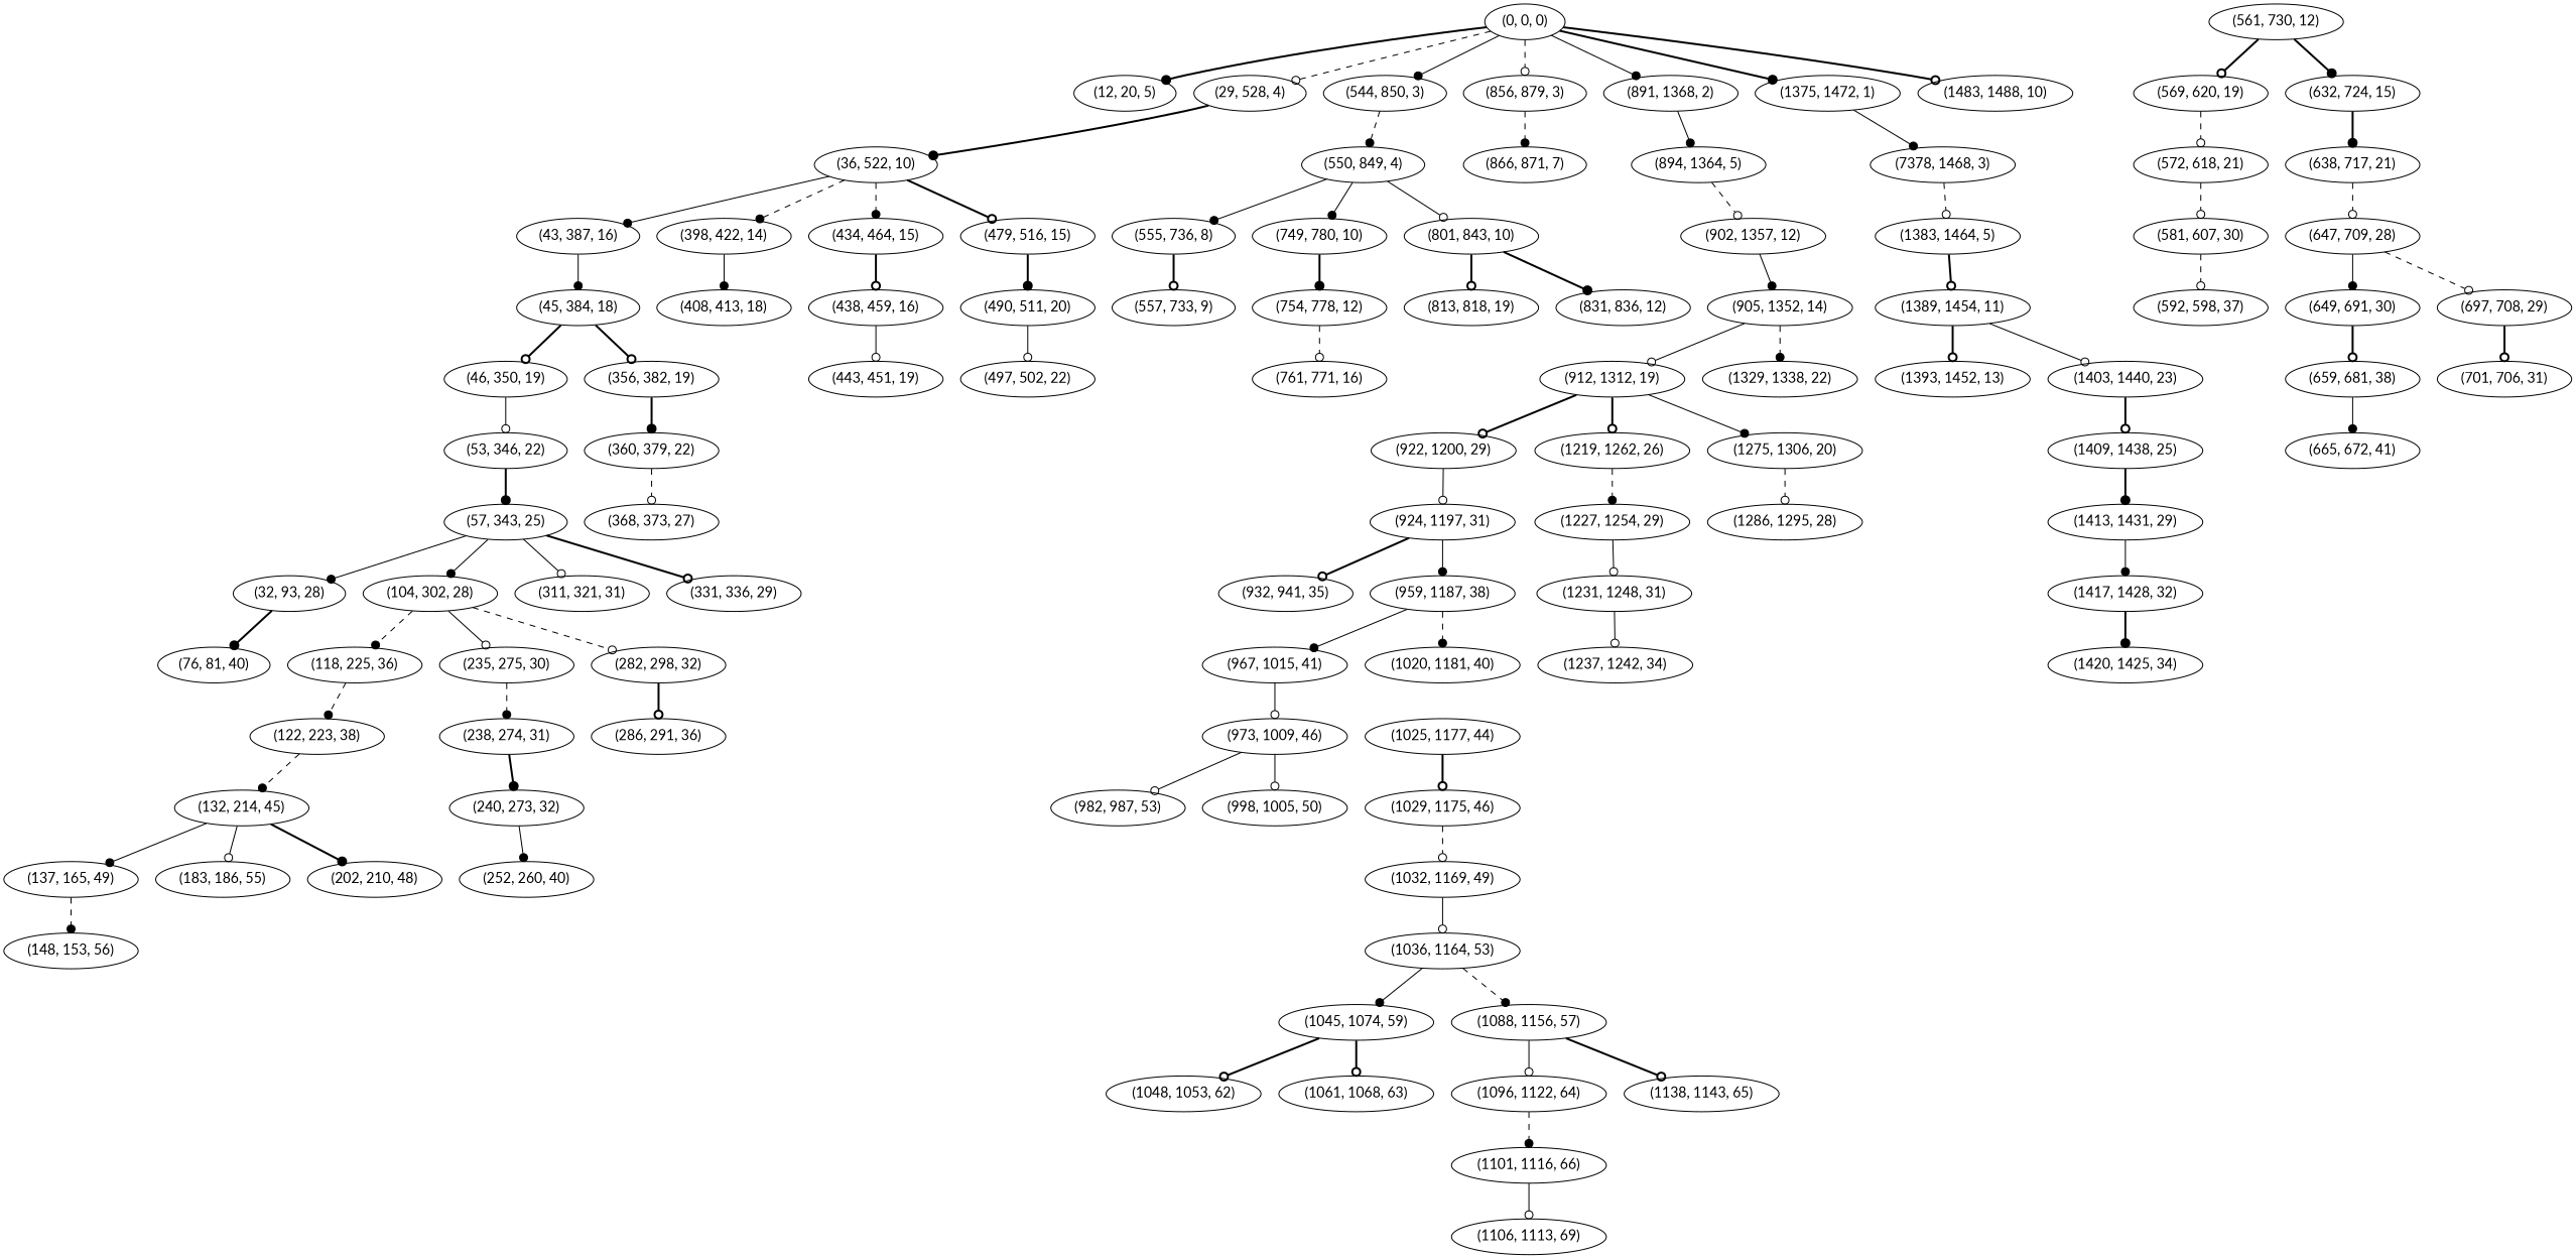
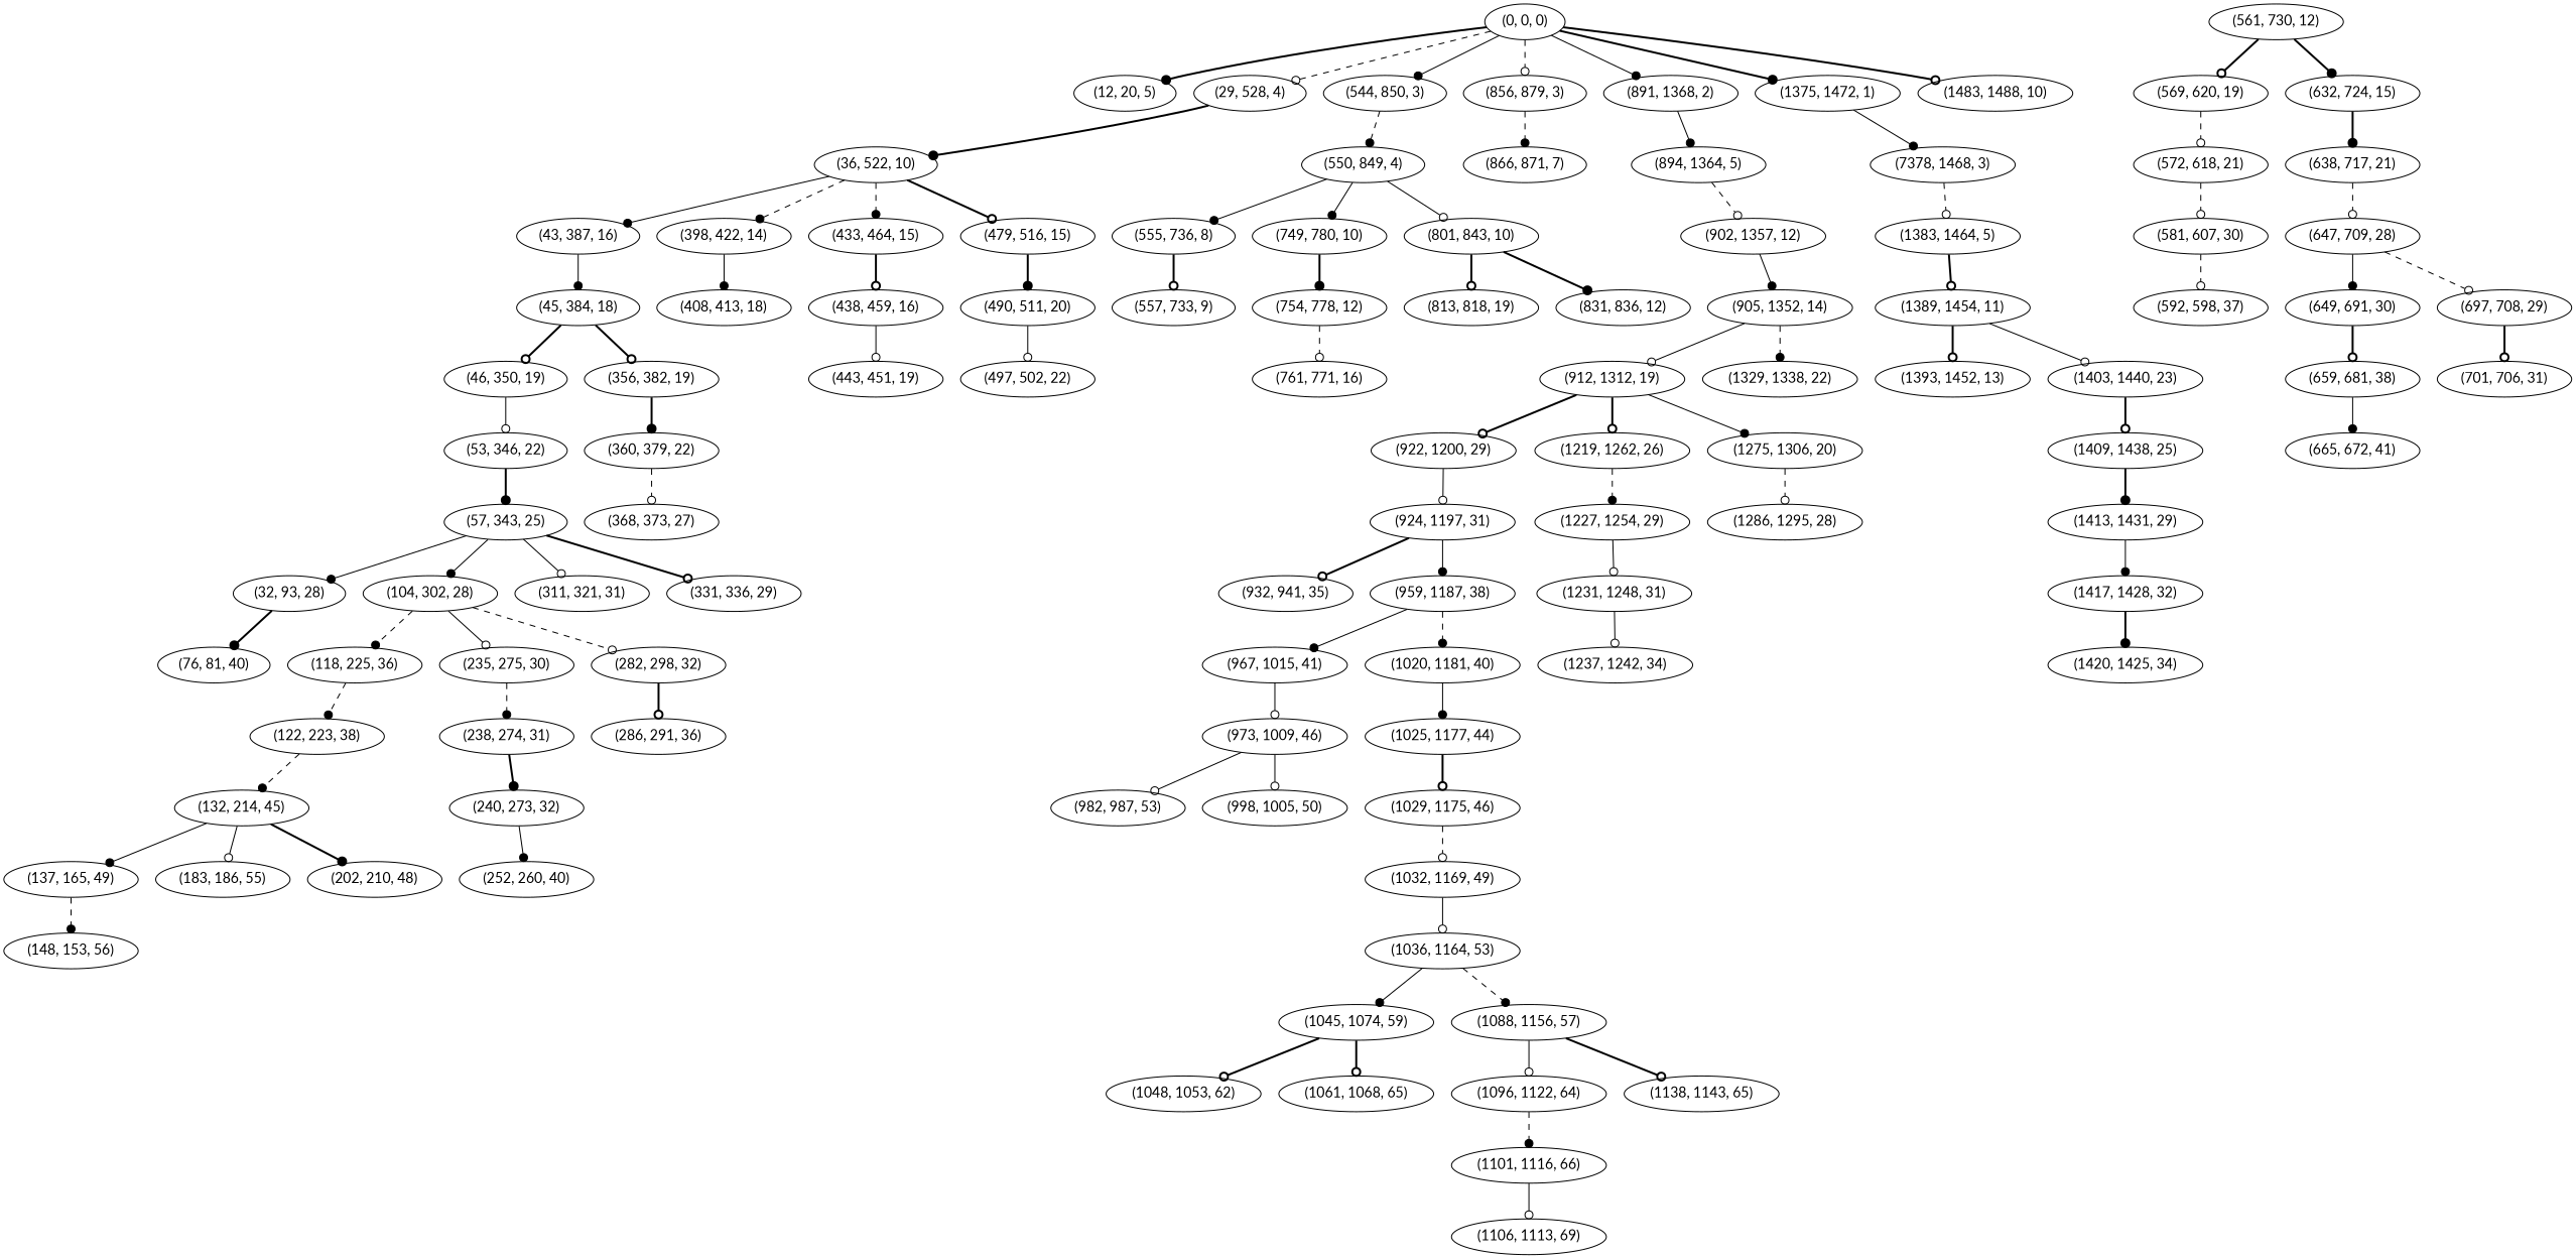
  digraph {
    fontname=Lato
    node [fontname=Lato]
    edge [arrowhead=odot fontname=Lato style=solid]
    "(0, 0, 0)"
    "(12, 20, 5)"
    "(29, 528, 4)"
    "(544, 850, 3)"
    "(856, 879, 3)"
    "(891, 1368, 2)"
    "(1375, 1472, 1)"
    "(1483, 1488, 10)"
    "(36, 522, 10)"
    "(550, 849, 4)"
    "(866, 871, 7)"
    "(894, 1364, 5)"
    n13 [label="(7378, 1468, 3)"]
    "(43, 387, 16)"
    "(398, 422, 14)"
-   "(434, 464, 15)"
+   "(434, 464, 15)" [label="(433, 464, 15)"]
    "(479, 516, 15)"
    "(45, 384, 18)"
    "(408, 413, 18)"
    "(438, 459, 16)"
    "(490, 511, 20)"
    "(46, 350, 19)"
    "(356, 382, 19)"
    "(53, 346, 22)"
    "(360, 379, 22)"
    "(57, 343, 25)"
    n27 [label="(32, 93, 28)"]
    "(104, 302, 28)"
    "(311, 321, 31)"
    "(331, 336, 29)"
    "(76, 81, 40)"
    "(118, 225, 36)"
    "(235, 275, 30)"
    "(282, 298, 32)"
    "(122, 223, 38)"
    "(238, 274, 31)"
    "(286, 291, 36)"
    "(132, 214, 45)"
    "(137, 165, 49)"
    "(183, 186, 55)"
    "(202, 210, 48)"
    "(148, 153, 56)"
    "(240, 273, 32)"
    "(252, 260, 40)"
    "(368, 373, 27)"
    "(443, 451, 19)"
    "(497, 502, 22)"
    "(555, 736, 8)"
    "(749, 780, 10)"
    "(801, 843, 10)"
    "(557, 733, 9)"
    "(754, 778, 12)"
    "(813, 818, 19)"
    "(831, 836, 12)"
    "(561, 730, 12)"
    "(569, 620, 19)"
    "(632, 724, 15)"
    "(572, 618, 21)"
    "(638, 717, 21)"
    "(581, 607, 30)"
    "(592, 598, 37)"
    "(647, 709, 28)"
    "(649, 691, 30)"
    "(697, 708, 29)"
    "(659, 681, 38)"
    "(701, 706, 31)"
    "(665, 672, 41)"
    "(761, 771, 16)"
    "(902, 1357, 12)"
    "(905, 1352, 14)"
    "(912, 1312, 19)"
    "(1329, 1338, 22)"
    "(922, 1200, 29)"
    "(1219, 1262, 26)"
    "(1275, 1306, 20)"
    "(924, 1197, 31)"
    "(1227, 1254, 29)"
    "(1286, 1295, 28)"
    "(932, 941, 35)"
    "(959, 1187, 38)"
    "(967, 1015, 41)"
    "(1020, 1181, 40)"
    "(973, 1009, 46)"
    "(1025, 1177, 44)"
    "(982, 987, 53)"
    "(998, 1005, 50)"
    "(1029, 1175, 46)"
    "(1032, 1169, 49)"
    "(1036, 1164, 53)"
    "(1045, 1074, 59)"
    "(1088, 1156, 57)"
    "(1048, 1053, 62)"
-   "(1061, 1068, 63)"
+   "(1061, 1068, 63)" [label="(1061, 1068, 65)"]
    "(1096, 1122, 64)"
    "(1138, 1143, 65)"
    "(1101, 1116, 66)"
    "(1106, 1113, 69)"
    "(1231, 1248, 31)"
    "(1237, 1242, 34)"
    "(1383, 1464, 5)"
    "(1389, 1454, 11)"
    "(1393, 1452, 13)"
    "(1403, 1440, 23)"
    "(1409, 1438, 25)"
    "(1413, 1431, 29)"
    "(1417, 1428, 32)"
    "(1420, 1425, 34)"
    "(0, 0, 0)" -> "(12, 20, 5)" [arrowhead=dot style=bold]
    "(0, 0, 0)" -> "(29, 528, 4)" [style=dashed]
    "(0, 0, 0)" -> "(544, 850, 3)" [arrowhead=dot]
    "(0, 0, 0)" -> "(856, 879, 3)" [style=dashed]
    "(0, 0, 0)" -> "(891, 1368, 2)" [arrowhead=dot]
    "(0, 0, 0)" -> "(1375, 1472, 1)" [arrowhead=dot style=bold]
    "(0, 0, 0)" -> "(1483, 1488, 10)" [style=bold]
    "(29, 528, 4)" -> "(36, 522, 10)" [arrowhead=dot style=bold]
    "(544, 850, 3)" -> "(550, 849, 4)" [arrowhead=dot style=dashed]
    "(856, 879, 3)" -> "(866, 871, 7)" [arrowhead=dot style=dashed]
    "(891, 1368, 2)" -> "(894, 1364, 5)" [arrowhead=dot]
    "(1375, 1472, 1)" -> n13 [arrowhead=dot]
    "(36, 522, 10)" -> "(43, 387, 16)" [arrowhead=dot]
    "(36, 522, 10)" -> "(398, 422, 14)" [arrowhead=dot style=dashed]
    "(36, 522, 10)" -> "(434, 464, 15)" [arrowhead=dot style=dashed]
    "(36, 522, 10)" -> "(479, 516, 15)" [style=bold]
    "(550, 849, 4)" -> "(555, 736, 8)" [arrowhead=dot]
    "(550, 849, 4)" -> "(749, 780, 10)" [arrowhead=dot]
    "(550, 849, 4)" -> "(801, 843, 10)"
    "(894, 1364, 5)" -> "(902, 1357, 12)" [style=dashed]
    n13 -> "(1383, 1464, 5)" [style=dashed]
    "(43, 387, 16)" -> "(45, 384, 18)" [arrowhead=dot]
    "(398, 422, 14)" -> "(408, 413, 18)" [arrowhead=dot]
    "(434, 464, 15)" -> "(438, 459, 16)" [style=bold]
    "(479, 516, 15)" -> "(490, 511, 20)" [arrowhead=dot style=bold]
    "(45, 384, 18)" -> "(46, 350, 19)" [style=bold]
    "(45, 384, 18)" -> "(356, 382, 19)" [style=bold]
    "(438, 459, 16)" -> "(443, 451, 19)"
    "(490, 511, 20)" -> "(497, 502, 22)"
    "(46, 350, 19)" -> "(53, 346, 22)"
    "(356, 382, 19)" -> "(360, 379, 22)" [arrowhead=dot style=bold]
    "(53, 346, 22)" -> "(57, 343, 25)" [arrowhead=dot style=bold]
    "(360, 379, 22)" -> "(368, 373, 27)" [style=dashed]
    "(57, 343, 25)" -> n27 [arrowhead=dot]
    "(57, 343, 25)" -> "(104, 302, 28)" [arrowhead=dot]
    "(57, 343, 25)" -> "(311, 321, 31)"
    "(57, 343, 25)" -> "(331, 336, 29)" [style=bold]
    n27 -> "(76, 81, 40)" [arrowhead=dot style=bold]
    "(104, 302, 28)" -> "(118, 225, 36)" [arrowhead=dot style=dashed]
    "(104, 302, 28)" -> "(235, 275, 30)"
    "(104, 302, 28)" -> "(282, 298, 32)" [style=dashed]
    "(118, 225, 36)" -> "(122, 223, 38)" [arrowhead=dot style=dashed]
    "(235, 275, 30)" -> "(238, 274, 31)" [arrowhead=dot style=dashed]
    "(282, 298, 32)" -> "(286, 291, 36)" [style=bold]
    "(122, 223, 38)" -> "(132, 214, 45)" [arrowhead=dot style=dashed]
    "(238, 274, 31)" -> "(240, 273, 32)" [arrowhead=dot style=bold]
    "(132, 214, 45)" -> "(137, 165, 49)" [arrowhead=dot]
    "(132, 214, 45)" -> "(183, 186, 55)"
    "(132, 214, 45)" -> "(202, 210, 48)" [arrowhead=dot style=bold]
    "(137, 165, 49)" -> "(148, 153, 56)" [arrowhead=dot style=dashed]
    "(240, 273, 32)" -> "(252, 260, 40)" [arrowhead=dot]
    "(555, 736, 8)" -> "(557, 733, 9)" [style=bold]
    "(749, 780, 10)" -> "(754, 778, 12)" [arrowhead=dot style=bold]
    "(801, 843, 10)" -> "(813, 818, 19)" [style=bold]
    "(801, 843, 10)" -> "(831, 836, 12)" [arrowhead=dot style=bold]
    "(754, 778, 12)" -> "(761, 771, 16)" [style=dashed]
    "(561, 730, 12)" -> "(569, 620, 19)" [style=bold]
    "(561, 730, 12)" -> "(632, 724, 15)" [arrowhead=dot style=bold]
    "(569, 620, 19)" -> "(572, 618, 21)" [style=dashed]
    "(632, 724, 15)" -> "(638, 717, 21)" [arrowhead=dot style=bold]
    "(572, 618, 21)" -> "(581, 607, 30)" [style=dashed]
    "(638, 717, 21)" -> "(647, 709, 28)" [style=dashed]
    "(581, 607, 30)" -> "(592, 598, 37)" [style=dashed]
    "(647, 709, 28)" -> "(649, 691, 30)" [arrowhead=dot]
    "(647, 709, 28)" -> "(697, 708, 29)" [style=dashed]
    "(649, 691, 30)" -> "(659, 681, 38)" [style=bold]
    "(697, 708, 29)" -> "(701, 706, 31)" [style=bold]
    "(659, 681, 38)" -> "(665, 672, 41)" [arrowhead=dot]
    "(902, 1357, 12)" -> "(905, 1352, 14)" [arrowhead=dot]
    "(905, 1352, 14)" -> "(912, 1312, 19)"
    "(905, 1352, 14)" -> "(1329, 1338, 22)" [arrowhead=dot style=dashed]
    "(912, 1312, 19)" -> "(922, 1200, 29)" [style=bold]
    "(912, 1312, 19)" -> "(1219, 1262, 26)" [style=bold]
    "(912, 1312, 19)" -> "(1275, 1306, 20)" [arrowhead=dot]
    "(922, 1200, 29)" -> "(924, 1197, 31)"
    "(1219, 1262, 26)" -> "(1227, 1254, 29)" [arrowhead=dot style=dashed]
    "(1275, 1306, 20)" -> "(1286, 1295, 28)" [style=dashed]
    "(924, 1197, 31)" -> "(932, 941, 35)" [style=bold]
    "(924, 1197, 31)" -> "(959, 1187, 38)" [arrowhead=dot]
    "(1227, 1254, 29)" -> "(1231, 1248, 31)"
    "(959, 1187, 38)" -> "(967, 1015, 41)" [arrowhead=dot]
    "(959, 1187, 38)" -> "(1020, 1181, 40)" [arrowhead=dot style=dashed]
    "(967, 1015, 41)" -> "(973, 1009, 46)"
+   "(1020, 1181, 40)" -> "(1025, 1177, 44)" [arrowhead=dot]
    "(973, 1009, 46)" -> "(982, 987, 53)"
    "(973, 1009, 46)" -> "(998, 1005, 50)"
    "(1025, 1177, 44)" -> "(1029, 1175, 46)" [style=bold]
    "(1029, 1175, 46)" -> "(1032, 1169, 49)" [style=dashed]
    "(1032, 1169, 49)" -> "(1036, 1164, 53)"
    "(1036, 1164, 53)" -> "(1045, 1074, 59)" [arrowhead=dot]
    "(1036, 1164, 53)" -> "(1088, 1156, 57)" [arrowhead=dot style=dashed]
    "(1045, 1074, 59)" -> "(1048, 1053, 62)" [style=bold]
    "(1045, 1074, 59)" -> "(1061, 1068, 63)" [style=bold]
    "(1088, 1156, 57)" -> "(1096, 1122, 64)"
    "(1088, 1156, 57)" -> "(1138, 1143, 65)" [style=bold]
    "(1096, 1122, 64)" -> "(1101, 1116, 66)" [arrowhead=dot style=dashed]
    "(1101, 1116, 66)" -> "(1106, 1113, 69)"
    "(1231, 1248, 31)" -> "(1237, 1242, 34)"
    "(1383, 1464, 5)" -> "(1389, 1454, 11)" [style=bold]
    "(1389, 1454, 11)" -> "(1393, 1452, 13)" [style=bold]
    "(1389, 1454, 11)" -> "(1403, 1440, 23)"
    "(1403, 1440, 23)" -> "(1409, 1438, 25)" [style=bold]
    "(1409, 1438, 25)" -> "(1413, 1431, 29)" [arrowhead=dot style=bold]
    "(1413, 1431, 29)" -> "(1417, 1428, 32)" [arrowhead=dot]
    "(1417, 1428, 32)" -> "(1420, 1425, 34)" [arrowhead=dot style=bold]
  }
